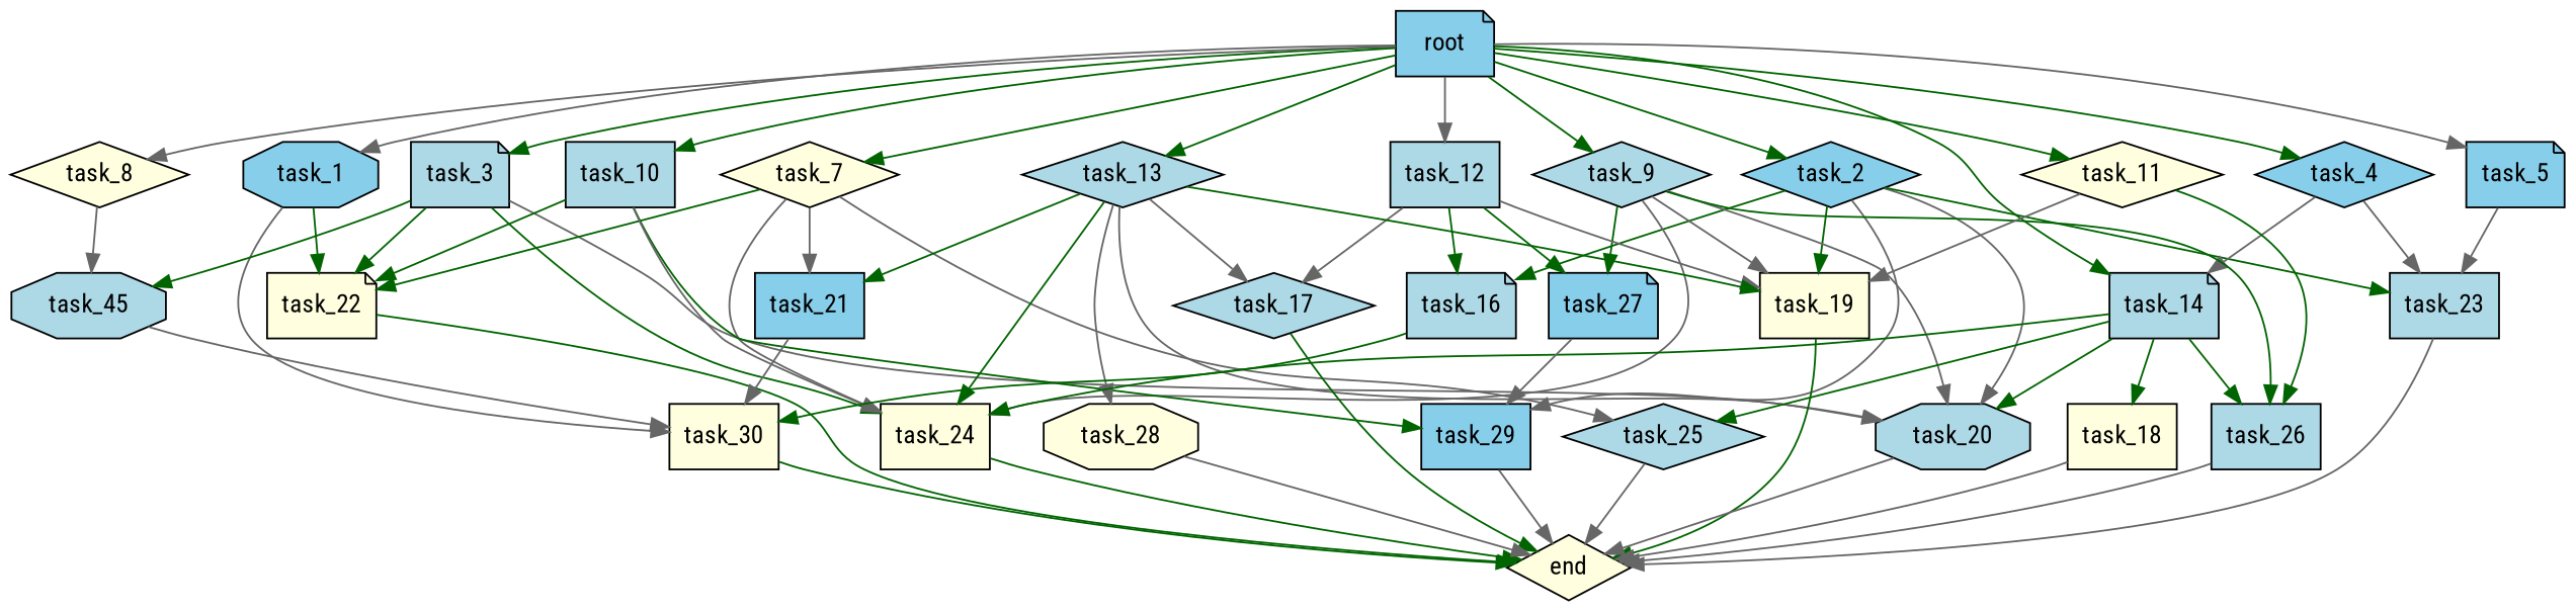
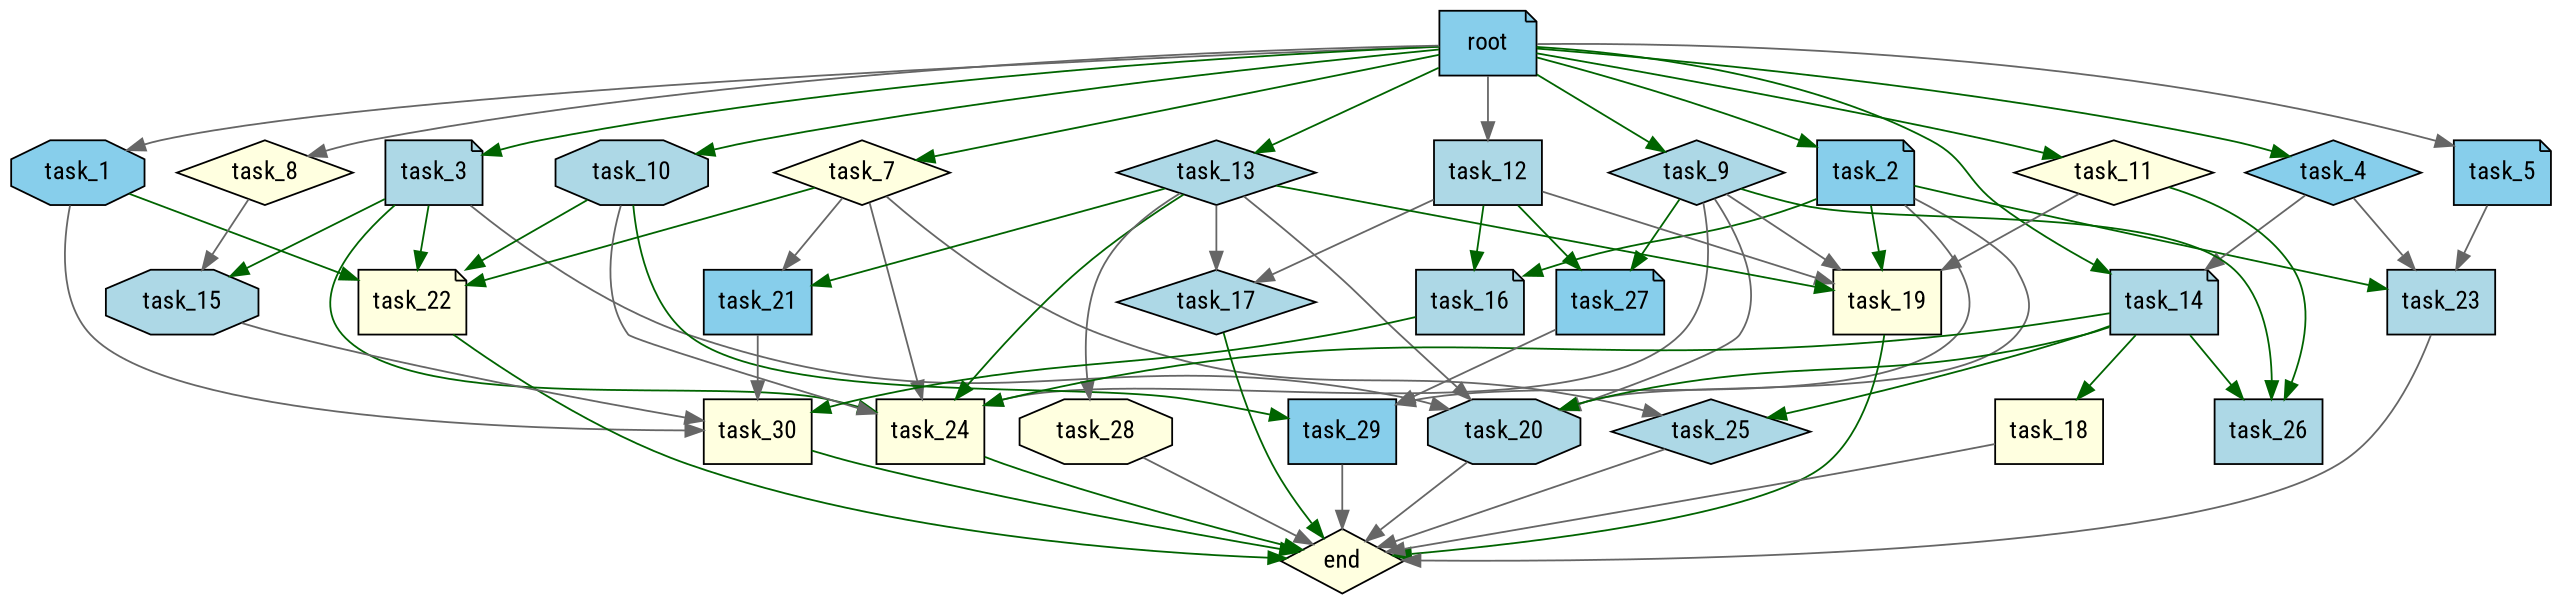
  digraph {
    fontname="Roboto Condensed"
    node [fillcolor=lightblue fontname="Roboto Condensed" shape=box style=filled]
    edge [color=darkgreen fontname="Roboto Condensed"]
    root [fillcolor=skyblue shape=note]
    task_1 [fillcolor=skyblue shape=octagon]
-   task_2 [fillcolor=skyblue shape=diamond]
+   task_2 [fillcolor=skyblue shape=note]
    task_3 [shape=note]
    task_4 [fillcolor=skyblue shape=diamond]
    task_5 [fillcolor=skyblue shape=note]
    task_7 [fillcolor=lightyellow shape=diamond]
    task_8 [fillcolor=lightyellow shape=diamond]
    task_9 [shape=diamond]
-   task_10
+   task_10 [shape=octagon]
    task_11 [fillcolor=lightyellow shape=diamond]
    task_12
    task_13 [shape=diamond]
    task_14 [shape=note]
    task_22 [fillcolor=lightyellow shape=note]
    task_30 [fillcolor=lightyellow]
    task_16 [shape=note]
    task_19 [fillcolor=lightyellow]
    task_20 [shape=octagon]
    task_23
    task_29 [fillcolor=skyblue]
-   task_15 [shape=octagon label=task_45]
+   task_15 [shape=octagon]
    task_24 [fillcolor=lightyellow]
    task_21 [fillcolor=skyblue]
    task_25 [shape=diamond]
    task_26
    task_27 [fillcolor=skyblue shape=note]
    task_17 [shape=diamond]
    task_28 [fillcolor=lightyellow shape=octagon]
    task_18 [fillcolor=lightyellow]
    end [fillcolor=lightyellow shape=diamond]
    root -> task_1 [color=gray40]
    root -> task_2
    root -> task_3
    root -> task_4
    root -> task_5 [color=gray40]
    root -> task_7
    root -> task_8 [color=gray40]
    root -> task_9
    root -> task_10
    root -> task_11
    root -> task_12 [color=gray40]
    root -> task_13
    root -> task_14
    task_1 -> task_22
    task_1 -> task_30 [color=gray40]
    task_2 -> task_16
    task_2 -> task_19
    task_2 -> task_20 [color=gray40]
    task_2 -> task_23
    task_2 -> task_29 [color=gray40]
    task_3 -> task_22
    task_3 -> task_20 [color=gray40]
    task_3 -> task_15
    task_3 -> task_24
    task_4 -> task_14 [color=gray40]
    task_4 -> task_23 [color=gray40]
    task_5 -> task_23 [color=gray40]
    task_7 -> task_22
    task_7 -> task_24 [color=gray40]
    task_7 -> task_21 [color=gray40]
    task_7 -> task_25 [color=gray40]
    task_8 -> task_15 [color=gray40]
    task_9 -> task_19 [color=gray40]
    task_9 -> task_20 [color=gray40]
    task_9 -> task_24 [color=gray40]
    task_9 -> task_26
    task_9 -> task_27
    task_10 -> task_22
    task_10 -> task_29
    task_10 -> task_24 [color=gray40]
    task_11 -> task_19 [color=gray40]
    task_11 -> task_26
    task_12 -> task_16
    task_12 -> task_19 [color=gray40]
    task_12 -> task_27
    task_12 -> task_17 [color=gray40]
    task_13 -> task_19
    task_13 -> task_20 [color=gray40]
    task_13 -> task_24
    task_13 -> task_21
    task_13 -> task_17 [color=gray40]
    task_13 -> task_28 [color=gray40]
    task_14 -> task_20
    task_14 -> task_24
    task_14 -> task_25
    task_14 -> task_26
    task_14 -> task_18
    task_22 -> end
    task_30 -> end
    task_16 -> task_30
    task_19 -> end
    task_20 -> end [color=gray40]
    task_23 -> end [color=gray40]
    task_29 -> end [color=gray40]
    task_15 -> task_30 [color=gray40]
    task_24 -> end
    task_21 -> task_30 [color=gray40]
    task_25 -> end [color=gray40]
-   task_26 -> end [color=gray40]
    task_27 -> task_29 [color=gray40]
    task_17 -> end
    task_28 -> end [color=gray40]
    task_18 -> end [color=gray40]
  }
